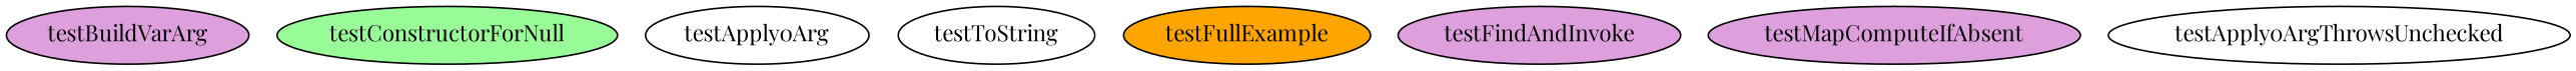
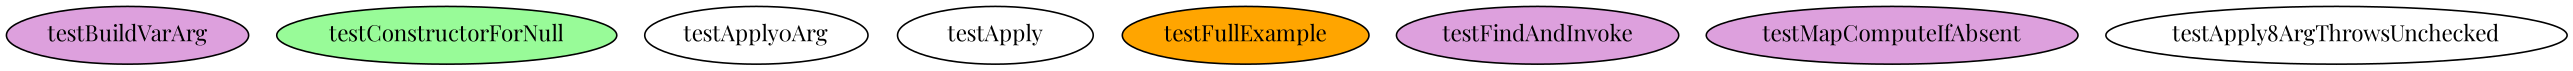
  digraph {
    fontname="Playfair Display"
    node [style=filled fillcolor=plum fontname="Playfair Display"]
    testBuildVarArg
    testConstructorForNull [fillcolor=palegreen]
    testApply0Arg [fillcolor=white]
-   testToString [fillcolor=white]
+   testToString [fillcolor=white label=testApply]
    testFullExample [fillcolor=orange]
    testFindAndInvoke
    testMapComputeIfAbsent
-   testApply0ArgThrowsUnchecked [fillcolor=white]
+   testApply0ArgThrowsUnchecked [fillcolor=white label=testApply8ArgThrowsUnchecked]
  }
